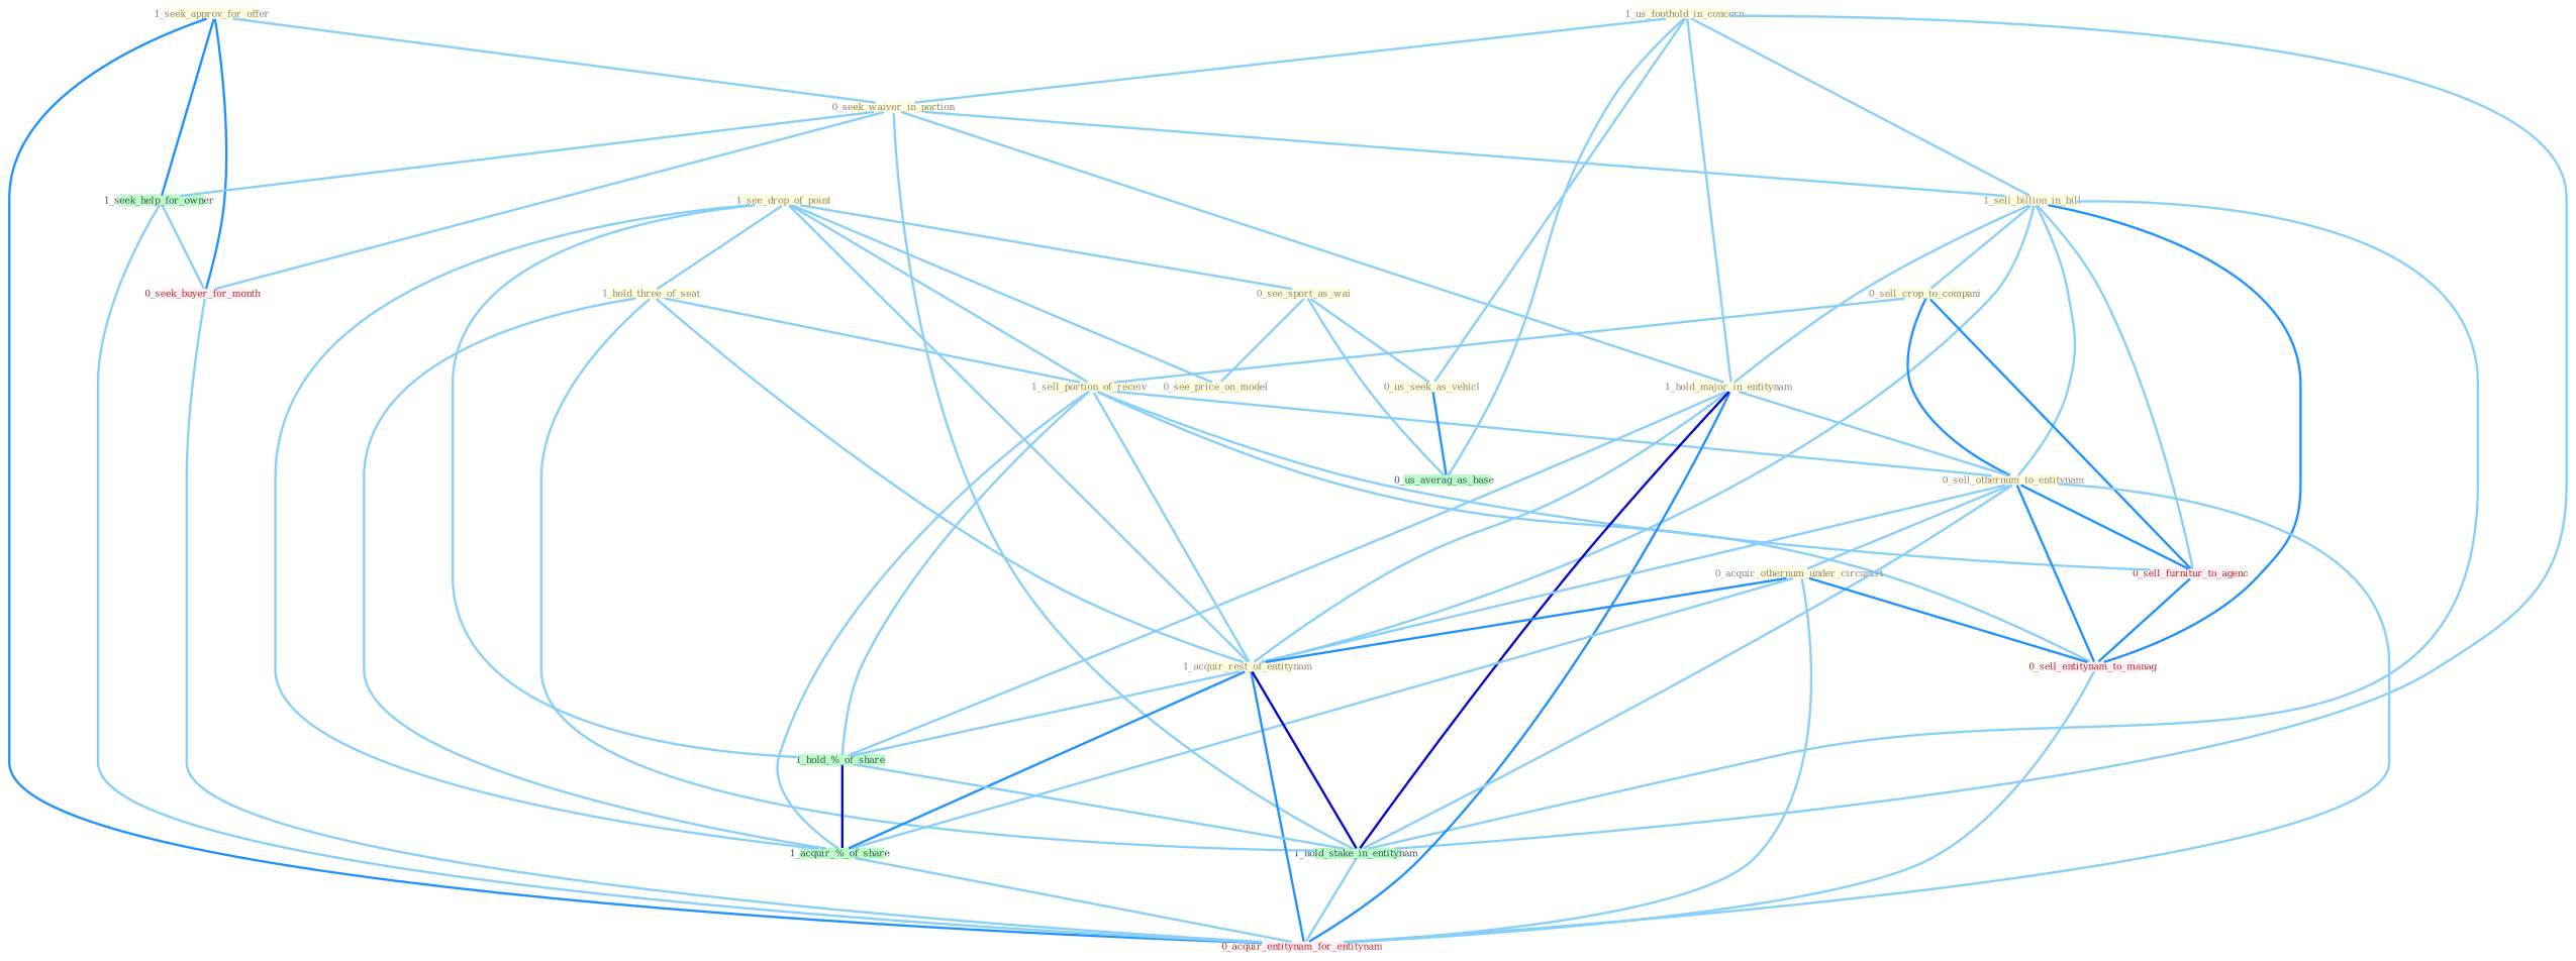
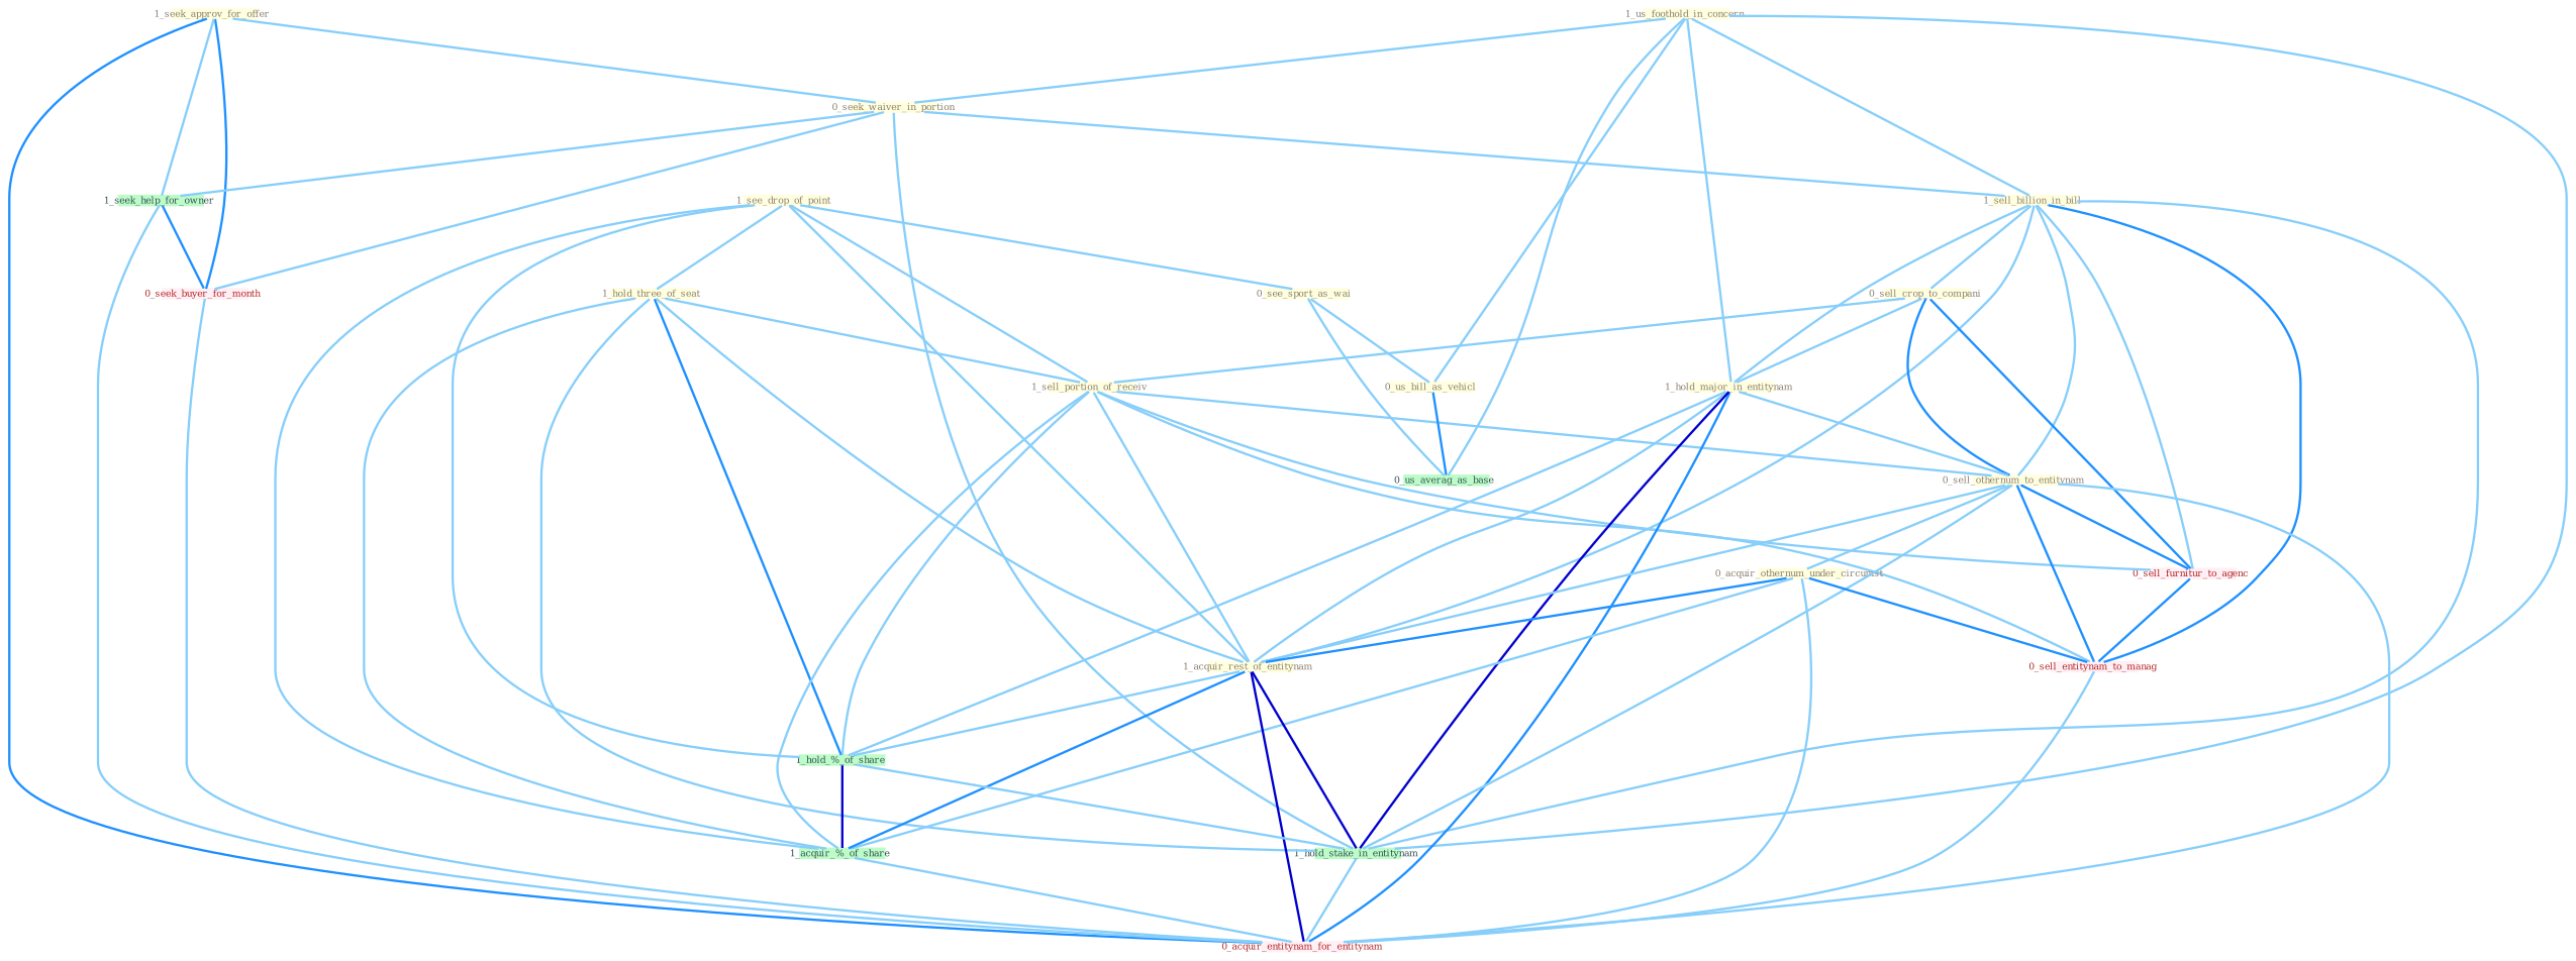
  graph {
    node [color="#ffffe0" fixedsize=true fontcolor="#8b7d6b" fontsize=4 shape=polygon style=filled]
    edge [color="#87cefa" w=1]
    "1_see_drop_of_point " [height=.06 width=.5]
    "1_seek_approv_for_offer " [height=.06 width=.5]
    "1_us_foothold_in_concern " [height=.06 width=.5]
    n4 [height=.06 label="0_seek_waiver_in_portion" width=.5]
    "1_sell_billion_in_bill " [height=.06 width=.5]
    "0_sell_crop_to_compani " [height=.06 width=.5]
    "1_hold_three_of_seat " [height=.06 width=.5]
    "1_sell_portion_of_receiv " [height=.06 width=.5]
    "0_see_sport_as_wai " [height=.06 width=.5]
    "1_hold_major_in_entitynam " [height=.06 width=.5]
    "0_sell_othernum_to_entitynam " [height=.06 width=.5]
    "0_acquir_othernum_under_circumst " [height=.06 width=.5]
-   "0_us_bill_as_vehicl " [height=.06 width=.5 label="0_us_seek_as_vehicl"]
+   "0_us_bill_as_vehicl " [height=.06 width=.5]
    "1_acquir_rest_of_entitynam " [height=.06 width=.5]
-   "0_see_price_on_model " [height=.06 width=.5]
    "0_seek_buyer_for_month " [color="#fff0f5" fontcolor="#b22222" height=.06 width=.5]
    "0_sell_furnitur_to_agenc " [color="#fff0f5" fontcolor="#b22222" height=.06 width=.5]
    "0_sell_entitynam_to_manag " [color="#fff0f5" fontcolor="#b22222" height=.06 width=.5]
    "0_acquir_entitynam_for_entitynam " [color="#fff0f5" fontcolor="#b22222" height=.06 width=.5]
    "1_hold_%_of_share " [color="#BDFCC9" fontcolor="#2f4f4f" height=.06 width=.5]
    "1_acquir_%_of_share " [color="#BDFCC9" fontcolor="#2f4f4f" height=.06 width=.5]
    "1_seek_help_for_owner " [color="#BDFCC9" fontcolor="#2f4f4f" height=.06 width=.5]
    "1_hold_stake_in_entitynam " [color="#BDFCC9" fontcolor="#2f4f4f" height=.06 width=.5]
    "0_us_averag_as_base " [color="#BDFCC9" fontcolor="#2f4f4f" height=.06 width=.5]
    subgraph sub_1 {
      "1_see_drop_of_point "
      "1_seek_approv_for_offer "
      "1_us_foothold_in_concern "
      n4
      "1_sell_billion_in_bill "
      "0_sell_crop_to_compani "
      "1_hold_three_of_seat "
      "1_sell_portion_of_receiv "
      "0_see_sport_as_wai "
      "1_hold_major_in_entitynam "
      "0_sell_othernum_to_entitynam "
      "0_acquir_othernum_under_circumst "
      "0_us_bill_as_vehicl "
      "1_acquir_rest_of_entitynam "
-     "0_see_price_on_model "
    }
    subgraph sub_2 {
      "0_seek_buyer_for_month "
      "0_sell_furnitur_to_agenc "
      "0_sell_entitynam_to_manag "
      "0_acquir_entitynam_for_entitynam "
    }
    "1_see_drop_of_point " -- "1_hold_three_of_seat "
    "1_see_drop_of_point " -- "1_sell_portion_of_receiv "
    "1_see_drop_of_point " -- "0_see_sport_as_wai "
    "1_see_drop_of_point " -- "1_acquir_rest_of_entitynam "
-   "1_see_drop_of_point " -- "0_see_price_on_model "
    "1_see_drop_of_point " -- "1_hold_%_of_share "
    "1_see_drop_of_point " -- "1_acquir_%_of_share "
    "1_seek_approv_for_offer " -- n4
    "1_seek_approv_for_offer " -- "0_seek_buyer_for_month " [color="#1e90ff" w=2]
    "1_seek_approv_for_offer " -- "0_acquir_entitynam_for_entitynam " [color="#1e90ff"]
-   "1_seek_approv_for_offer " -- "1_seek_help_for_owner " [color="#1e90ff" w=2]
+   "1_seek_approv_for_offer " -- "1_seek_help_for_owner " [w=2]
    "1_us_foothold_in_concern " -- n4
    "1_us_foothold_in_concern " -- "1_sell_billion_in_bill "
    "1_us_foothold_in_concern " -- "1_hold_major_in_entitynam "
    "1_us_foothold_in_concern " -- "0_us_bill_as_vehicl "
    "1_us_foothold_in_concern " -- "1_hold_stake_in_entitynam "
    "1_us_foothold_in_concern " -- "0_us_averag_as_base "
    n4 -- "1_sell_billion_in_bill "
-   n4 -- "1_hold_major_in_entitynam "
+   "0_sell_crop_to_compani " -- "1_hold_major_in_entitynam "
    n4 -- "0_seek_buyer_for_month "
    n4 -- "1_seek_help_for_owner "
    n4 -- "1_hold_stake_in_entitynam "
    "1_sell_billion_in_bill " -- "0_sell_crop_to_compani "
    "1_sell_billion_in_bill " -- "1_hold_major_in_entitynam "
    "1_sell_billion_in_bill " -- "0_sell_othernum_to_entitynam "
    "1_sell_billion_in_bill " -- "1_acquir_rest_of_entitynam "
    "1_sell_billion_in_bill " -- "0_sell_furnitur_to_agenc "
    "1_sell_billion_in_bill " -- "0_sell_entitynam_to_manag " [color="#1e90ff"]
    "1_sell_billion_in_bill " -- "1_hold_stake_in_entitynam "
    "0_sell_crop_to_compani " -- "1_sell_portion_of_receiv "
    "0_sell_crop_to_compani " -- "0_sell_othernum_to_entitynam " [color="#1e90ff" w=2]
    "0_sell_crop_to_compani " -- "0_sell_furnitur_to_agenc " [color="#1e90ff" w=2]
    "1_hold_three_of_seat " -- "1_sell_portion_of_receiv "
    "1_hold_three_of_seat " -- "1_acquir_rest_of_entitynam "
+   "1_hold_three_of_seat " -- "1_hold_%_of_share " [color="#1e90ff" w=2]
    "1_hold_three_of_seat " -- "1_acquir_%_of_share "
    "1_hold_three_of_seat " -- "1_hold_stake_in_entitynam "
    "1_sell_portion_of_receiv " -- "0_sell_othernum_to_entitynam "
    "1_sell_portion_of_receiv " -- "1_acquir_rest_of_entitynam "
    "1_sell_portion_of_receiv " -- "0_sell_furnitur_to_agenc "
    "1_sell_portion_of_receiv " -- "0_sell_entitynam_to_manag "
    "1_sell_portion_of_receiv " -- "1_hold_%_of_share "
    "1_sell_portion_of_receiv " -- "1_acquir_%_of_share "
    "0_see_sport_as_wai " -- "0_us_bill_as_vehicl "
-   "0_see_sport_as_wai " -- "0_see_price_on_model "
    "0_see_sport_as_wai " -- "0_us_averag_as_base "
    "1_hold_major_in_entitynam " -- "0_sell_othernum_to_entitynam "
    "1_hold_major_in_entitynam " -- "1_acquir_rest_of_entitynam "
    "1_hold_major_in_entitynam " -- "0_acquir_entitynam_for_entitynam " [color="#1e90ff"]
    "1_hold_major_in_entitynam " -- "1_hold_%_of_share "
    "1_hold_major_in_entitynam " -- "1_hold_stake_in_entitynam " [color="#0000cd" w=3]
    "0_sell_othernum_to_entitynam " -- "0_acquir_othernum_under_circumst "
    "0_sell_othernum_to_entitynam " -- "1_acquir_rest_of_entitynam "
    "0_sell_othernum_to_entitynam " -- "0_sell_furnitur_to_agenc " [color="#1e90ff" w=2]
    "0_sell_othernum_to_entitynam " -- "0_sell_entitynam_to_manag " [color="#1e90ff" w=2]
    "0_sell_othernum_to_entitynam " -- "0_acquir_entitynam_for_entitynam "
    "0_sell_othernum_to_entitynam " -- "1_hold_stake_in_entitynam "
    "0_acquir_othernum_under_circumst " -- "1_acquir_rest_of_entitynam " [color="#1e90ff"]
    "0_acquir_othernum_under_circumst " -- "0_sell_entitynam_to_manag " [color="#1e90ff" w=2]
    "0_acquir_othernum_under_circumst " -- "0_acquir_entitynam_for_entitynam "
    "0_acquir_othernum_under_circumst " -- "1_acquir_%_of_share "
    "0_us_bill_as_vehicl " -- "0_us_averag_as_base " [color="#1e90ff" w=2]
-   "1_acquir_rest_of_entitynam " -- "0_acquir_entitynam_for_entitynam " [color="#1e90ff" w=2]
+   "1_acquir_rest_of_entitynam " -- "0_acquir_entitynam_for_entitynam " [color="#0000cd" w=2]
    "1_acquir_rest_of_entitynam " -- "1_hold_%_of_share "
    "1_acquir_rest_of_entitynam " -- "1_acquir_%_of_share " [color="#1e90ff" w=2]
    "1_acquir_rest_of_entitynam " -- "1_hold_stake_in_entitynam " [color="#0000cd"]
    "0_seek_buyer_for_month " -- "0_acquir_entitynam_for_entitynam "
    "0_sell_furnitur_to_agenc " -- "0_sell_entitynam_to_manag " [color="#1e90ff" w=2]
    "0_sell_entitynam_to_manag " -- "0_acquir_entitynam_for_entitynam "
    "1_hold_%_of_share " -- "1_acquir_%_of_share " [color="#0000cd" w=3]
    "1_hold_%_of_share " -- "1_hold_stake_in_entitynam "
    "1_acquir_%_of_share " -- "0_acquir_entitynam_for_entitynam "
-   "1_seek_help_for_owner " -- "0_seek_buyer_for_month " [w=2]
+   "1_seek_help_for_owner " -- "0_seek_buyer_for_month " [color="#1e90ff" w=2]
    "1_seek_help_for_owner " -- "0_acquir_entitynam_for_entitynam "
    "1_hold_stake_in_entitynam " -- "0_acquir_entitynam_for_entitynam "
  }
